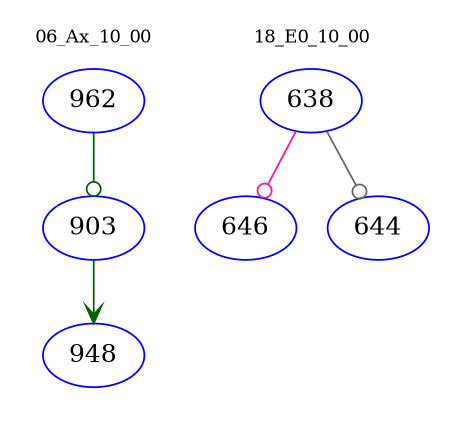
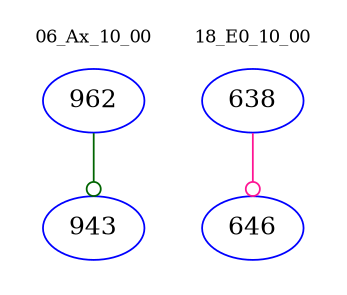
  digraph {
    node [color=blue]
    edge [arrowhead=odot color=darkgreen]
-   n1 [label=903]
-   n2 [label=948]
+   n1 [label=943]
    n3 [label=962]
    n4 [label=638]
    n5 [label=646]
-   n6 [label=644]
    subgraph cluster_1 {
      color=white
      fontsize=10
      label="06_Ax_10_00"
      n1
-     n2
      n3
    }
    subgraph cluster_2 {
      color=white
      fontsize=10
      label="18_E0_10_00"
      n4
      n5
-     n6
    }
-   n1 -> n2 [arrowhead=vee]
    n3 -> n1
    n4 -> n5 [color=deeppink]
-   n4 -> n6 [color=gray40]
  }
